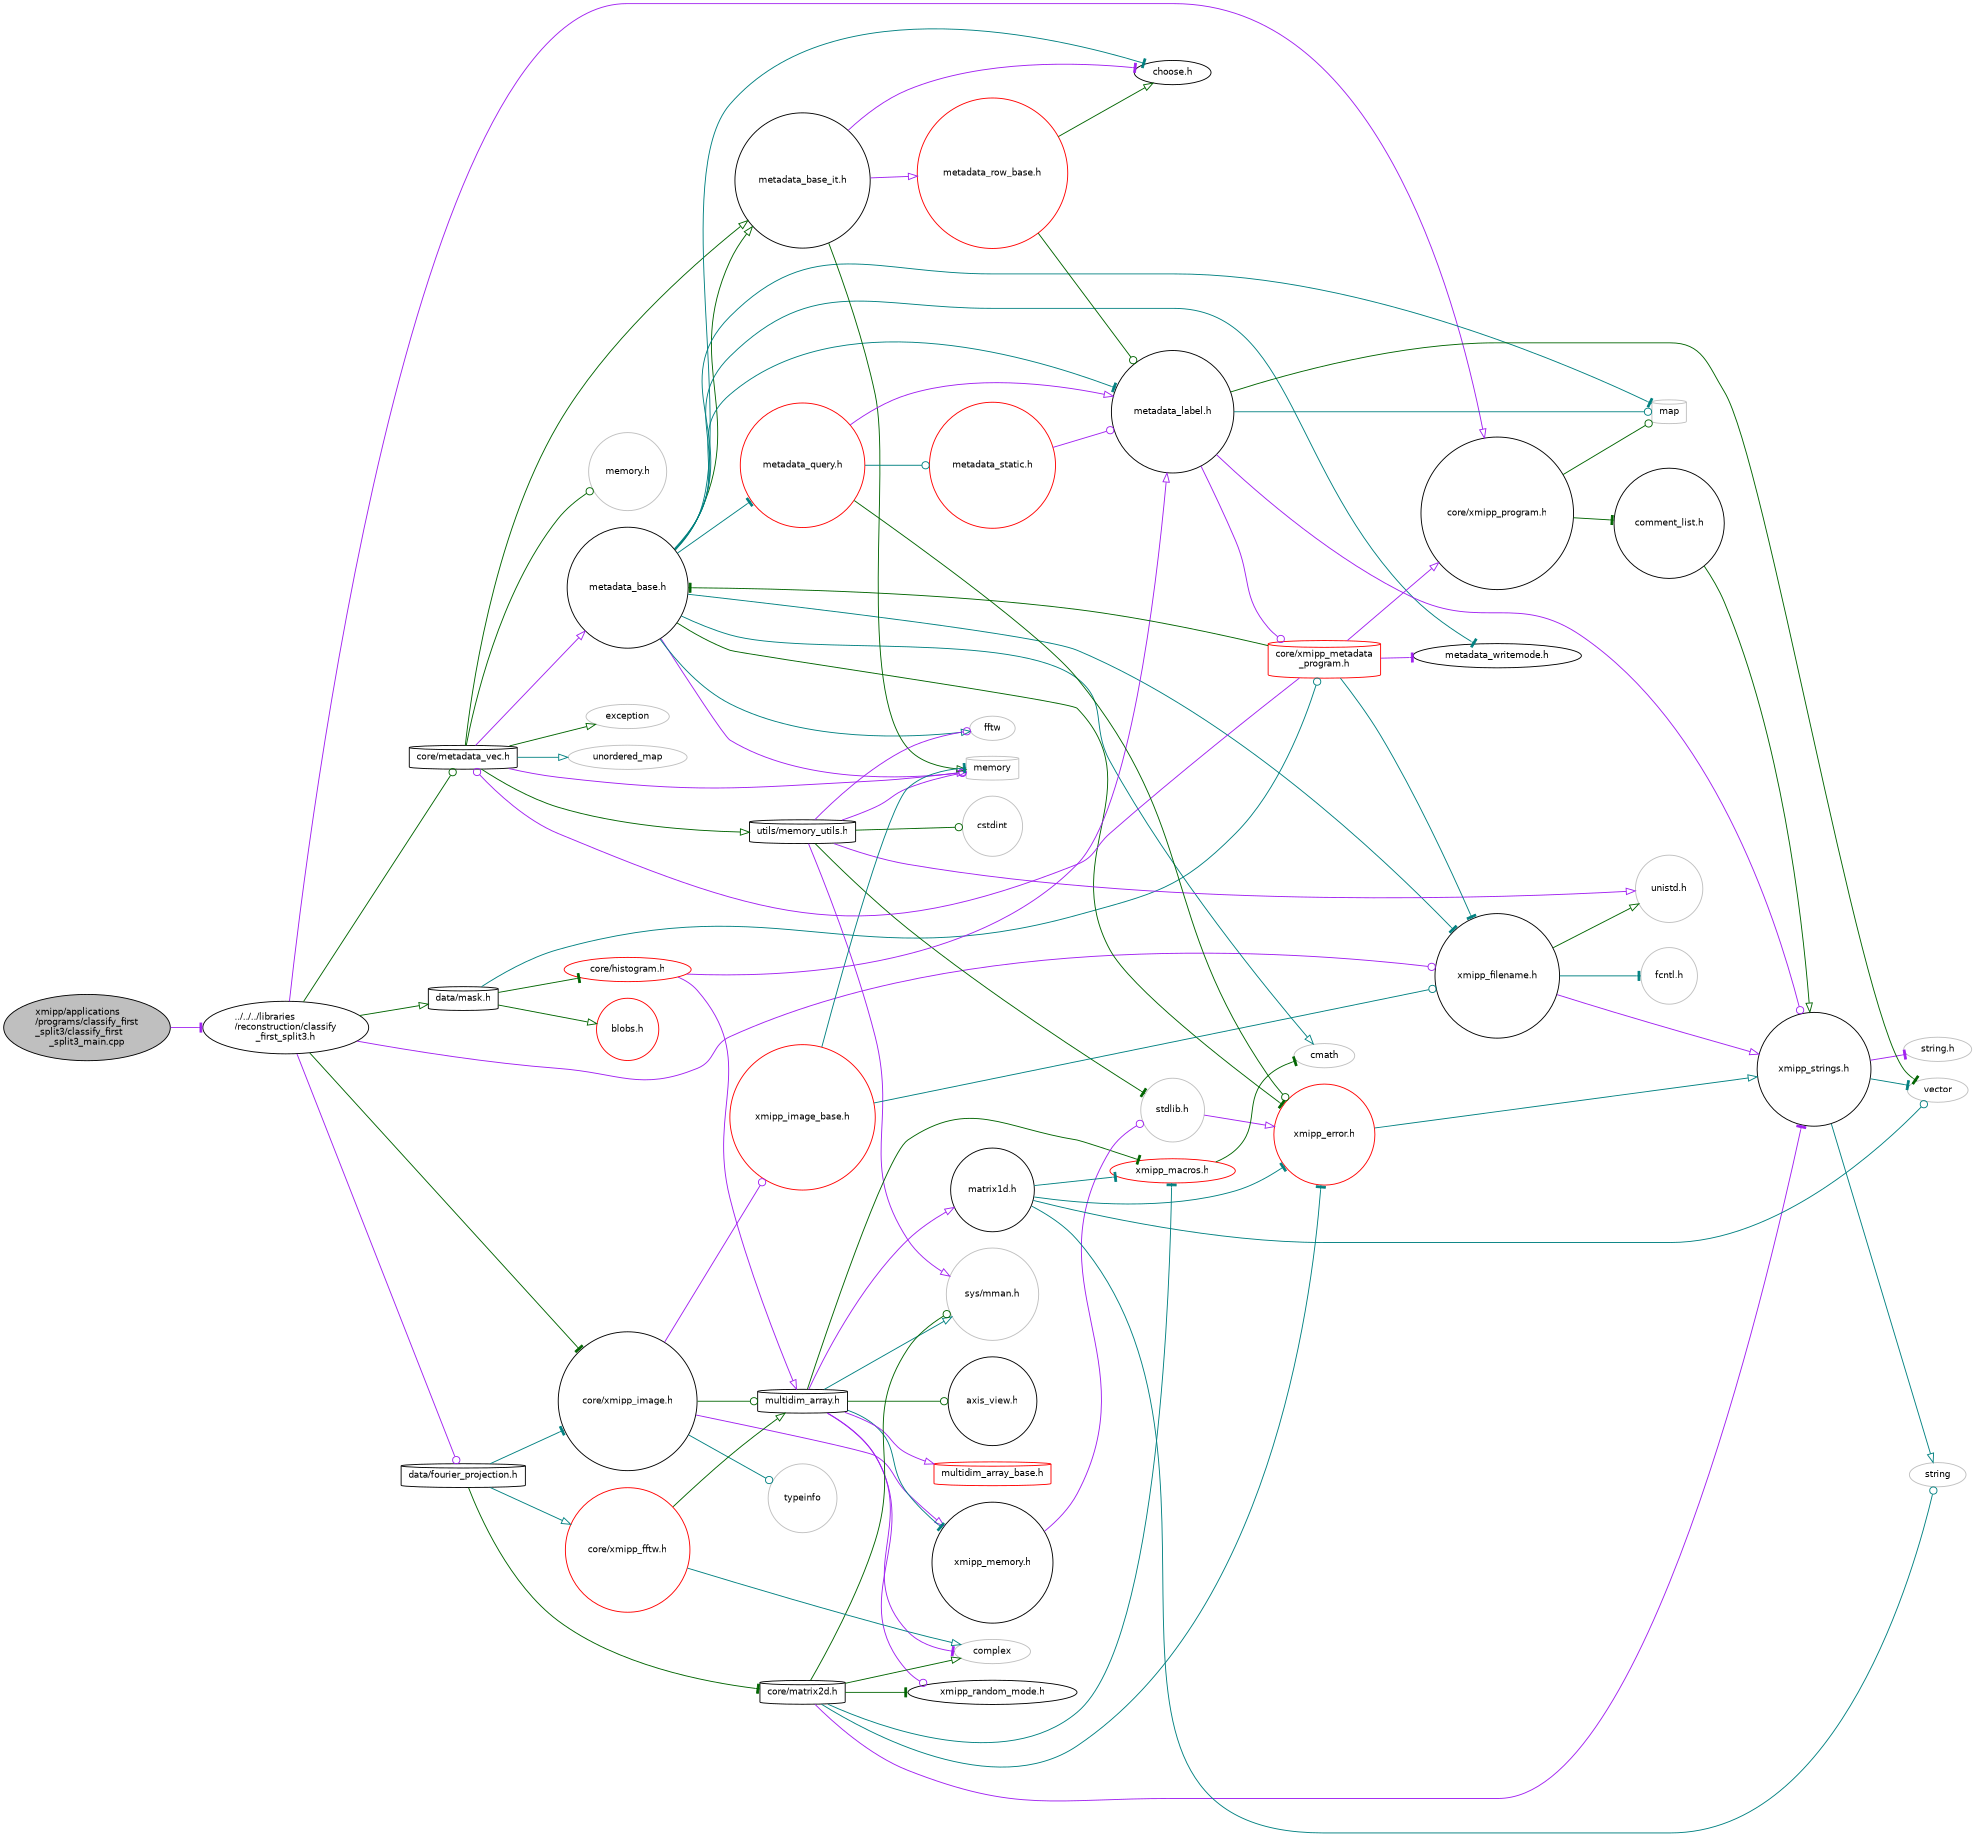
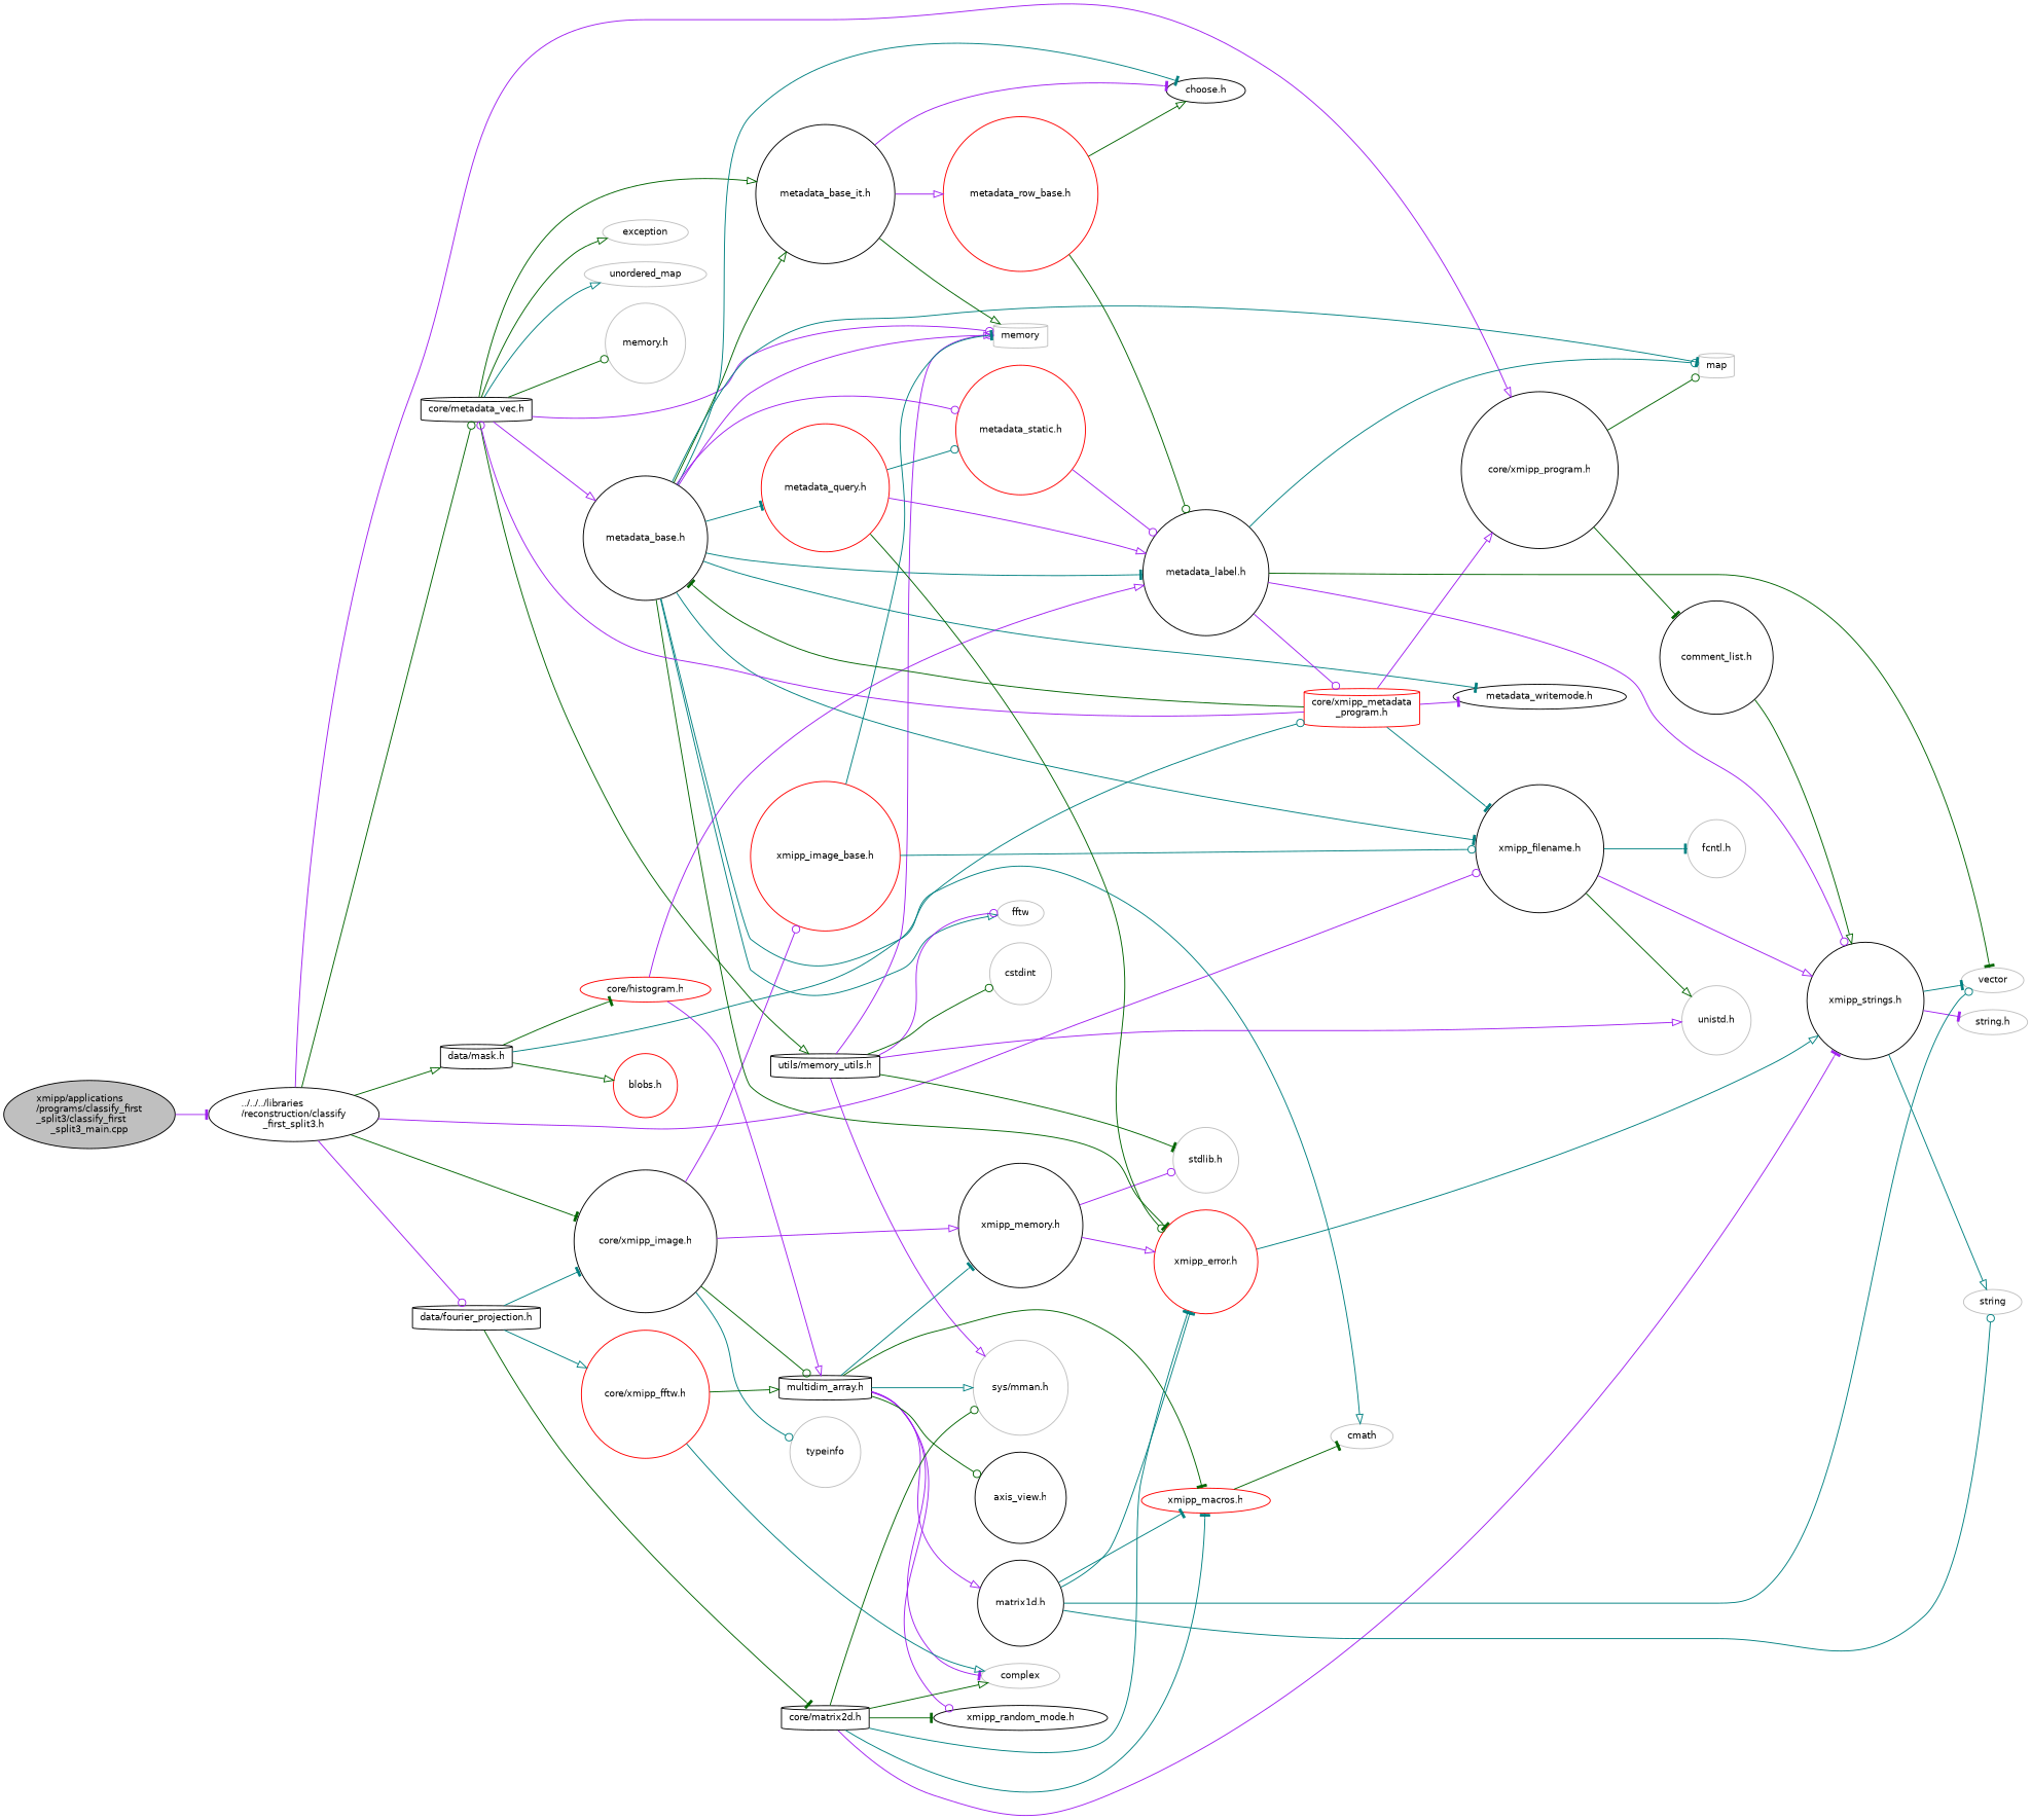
  digraph {
    rankdir=LR
    node [color=black fillcolor=white fontname=Helvetica fontsize=10 shape=circle style=filled]
    edge [arrowhead=onormal color=purple fontname=Helvetica fontsize=10 labelfontname=Helvetica labelfontsize=10 style=solid]
    n1 [fillcolor=grey75 fontcolor=black height=0.2 label="xmipp/applications\l/programs/classify_first\l_split3/classify_first\l_split3_main.cpp" shape=ellipse width=0.4]
    n2 [height=0.2 label="../../../libraries\l/reconstruction/classify\l_first_split3.h" shape=ellipse width=0.4]
    n3 [height=0.2 label="core/metadata_vec.h" shape=cylinder width=0.4]
    n4 [height=0.2 label="xmipp_filename.h" width=0.4]
    n5 [height=0.2 label="core/xmipp_image.h" width=0.4]
    n6 [height=0.2 label="core/xmipp_program.h" width=0.4]
    n7 [height=0.2 label="data/mask.h" shape=cylinder width=0.4]
    n8 [height=0.2 label="data/fourier_projection.h" shape=cylinder width=0.4]
    n9 [color=grey75 height=0.2 label=memory shape=cylinder width=0.4]
    n10 [color=grey75 height=0.2 label=exception shape=ellipse width=0.4]
    n11 [color=grey75 height=0.2 label=unordered_map shape=ellipse width=0.4]
    n12 [color=grey75 height=0.2 label="memory.h" width=0.4]
    n13 [height=0.2 label="metadata_base.h" width=0.4]
    n14 [height=0.2 label="metadata_base_it.h" width=0.4]
    n15 [height=0.2 label="utils/memory_utils.h" shape=cylinder width=0.4]
    n16 [height=0.2 label="xmipp_strings.h" width=0.4]
    n17 [color=grey75 height=0.2 label="unistd.h" width=0.4]
    n18 [color=grey75 height=0.2 label="fcntl.h" width=0.4]
    n19 [color=grey75 height=0.2 label=typeinfo width=0.4]
    n20 [height=0.2 label="multidim_array.h" shape=cylinder width=0.4]
    n21 [height=0.2 label="xmipp_memory.h" width=0.4]
    n22 [color=red height=0.2 label="xmipp_image_base.h" width=0.4]
    n23 [color=grey75 height=0.2 label=map shape=cylinder width=0.4]
    n24 [height=0.2 label="comment_list.h" width=0.4]
    n25 [color=red height=0.2 label="blobs.h" width=0.4]
    n26 [color=red height=0.2 label="core/histogram.h" shape=ellipse width=0.4]
    n27 [color=red height=0.2 label="core/xmipp_metadata\l_program.h" shape=cylinder width=0.4]
    n28 [height=0.2 label="core/matrix2d.h" shape=cylinder width=0.4]
    n29 [color=red height=0.2 label="core/xmipp_fftw.h" width=0.4]
    n30 [color=grey75 height=0.2 label=fftw shape=ellipse width=0.4]
    n31 [color=grey75 height=0.2 label=cmath shape=ellipse width=0.4]
    n32 [color=red height=0.2 label="xmipp_error.h" width=0.4]
    n33 [height=0.2 label="metadata_label.h" width=0.4]
    n34 [height=0.2 label="metadata_writemode.h" shape=ellipse width=0.4]
    n35 [height=0.2 label="choose.h" shape=ellipse width=0.4]
    n36 [color=red height=0.2 label="metadata_static.h" width=0.4]
    n37 [color=red height=0.2 label="metadata_query.h" width=0.4]
    n38 [color=red height=0.2 label="metadata_row_base.h" width=0.4]
    n39 [color=grey75 height=0.2 label="stdlib.h" width=0.4]
    n40 [color=grey75 height=0.2 label=cstdint width=0.4]
    n41 [color=grey75 height=0.2 label="sys/mman.h" width=0.4]
    n42 [color=grey75 height=0.2 label=vector shape=ellipse width=0.4]
    n43 [color=grey75 height=0.2 label=string shape=ellipse width=0.4]
    n44 [color=grey75 height=0.2 label="string.h" shape=ellipse width=0.4]
    n45 [color=red height=0.2 label="xmipp_macros.h" shape=ellipse width=0.4]
    n46 [color=grey75 height=0.2 label=complex shape=ellipse width=0.4]
    n47 [height=0.2 label="matrix1d.h" width=0.4]
    n48 [height=0.2 label="xmipp_random_mode.h" shape=ellipse width=0.4]
-   n49 [color=red height=0.2 label="multidim_array_base.h" shape=cylinder width=0.4]
    n50 [height=0.2 label="axis_view.h" width=0.4]
    n1 -> n2 [arrowhead=tee]
    n2 -> n3 [arrowhead=odot color=darkgreen]
    n2 -> n4 [arrowhead=odot]
    n2 -> n5 [arrowhead=tee color=darkgreen]
    n2 -> n6
    n2 -> n7 [color=darkgreen]
    n2 -> n8 [arrowhead=odot]
    n3 -> n9 [arrowhead=odot]
    n3 -> n10 [color=darkgreen]
    n3 -> n11 [color=teal]
    n3 -> n12 [arrowhead=odot color=darkgreen]
    n3 -> n13
    n3 -> n14 [color=darkgreen]
    n3 -> n15 [color=darkgreen]
    n4 -> n16
    n4 -> n17 [color=darkgreen]
    n4 -> n18 [arrowhead=tee color=teal]
    n5 -> n19 [arrowhead=odot color=teal]
    n5 -> n20 [arrowhead=odot color=darkgreen]
    n5 -> n21
    n5 -> n22 [arrowhead=odot]
    n6 -> n23 [arrowhead=odot color=darkgreen]
    n6 -> n24 [arrowhead=tee color=darkgreen]
    n7 -> n25 [color=darkgreen]
    n7 -> n26 [arrowhead=tee color=darkgreen]
    n7 -> n27 [arrowhead=odot color=teal]
    n8 -> n5 [arrowhead=tee color=teal]
    n8 -> n28 [arrowhead=tee color=darkgreen]
    n8 -> n29 [color=teal]
    n13 -> n4 [arrowhead=tee color=teal]
    n13 -> n9
    n13 -> n14 [color=darkgreen]
    n13 -> n23 [arrowhead=tee color=teal]
    n13 -> n30 [color=teal]
    n13 -> n31 [color=teal]
    n13 -> n32 [arrowhead=tee color=darkgreen]
    n13 -> n33 [arrowhead=tee color=teal]
    n13 -> n34 [arrowhead=tee color=teal]
    n13 -> n35 [arrowhead=tee color=teal]
+   n13 -> n36 [arrowhead=odot]
    n13 -> n37 [arrowhead=tee color=teal]
    n14 -> n9 [color=darkgreen]
    n14 -> n35 [arrowhead=tee]
    n14 -> n38
    n15 -> n9 [arrowhead=odot]
    n15 -> n17
    n15 -> n30 [arrowhead=odot]
    n15 -> n39 [arrowhead=tee color=darkgreen]
    n15 -> n40 [arrowhead=odot color=darkgreen]
    n15 -> n41
    n16 -> n42 [arrowhead=tee color=teal]
    n16 -> n43 [color=teal]
    n16 -> n44 [arrowhead=tee]
    n20 -> n21 [arrowhead=tee color=teal]
    n20 -> n41 [color=teal]
    n20 -> n45 [arrowhead=tee color=darkgreen]
    n20 -> n46 [arrowhead=tee]
    n20 -> n47
    n20 -> n48 [arrowhead=odot]
-   n20 -> n49
    n20 -> n50 [arrowhead=odot color=darkgreen]
-   n39 -> n32
+   n21 -> n32
    n21 -> n39 [arrowhead=odot]
    n22 -> n4 [arrowhead=odot color=teal]
    n22 -> n9 [arrowhead=tee color=teal]
    n24 -> n16 [color=darkgreen]
    n26 -> n20
    n26 -> n33
    n27 -> n3 [arrowhead=odot]
    n27 -> n4 [arrowhead=tee color=teal]
    n27 -> n6
    n27 -> n13 [arrowhead=tee color=darkgreen]
    n27 -> n34 [arrowhead=tee]
    n28 -> n16 [arrowhead=tee]
    n28 -> n32 [arrowhead=tee color=teal]
    n28 -> n41 [arrowhead=odot color=darkgreen]
    n28 -> n45 [arrowhead=tee color=teal]
    n28 -> n46 [color=darkgreen]
    n28 -> n48 [arrowhead=tee color=darkgreen]
    n29 -> n20 [color=darkgreen]
    n29 -> n46 [color=teal]
    n32 -> n16 [color=teal]
    n33 -> n16 [arrowhead=odot]
    n33 -> n23 [arrowhead=odot color=teal]
    n33 -> n27 [arrowhead=odot]
    n33 -> n42 [arrowhead=tee color=darkgreen]
    n36 -> n33 [arrowhead=odot]
    n37 -> n32 [arrowhead=odot color=darkgreen]
    n37 -> n33
    n37 -> n36 [arrowhead=odot color=teal]
    n38 -> n33 [arrowhead=odot color=darkgreen]
    n38 -> n35 [color=darkgreen]
    n45 -> n31 [arrowhead=tee color=darkgreen]
    n47 -> n32 [arrowhead=tee color=teal]
    n47 -> n42 [arrowhead=odot color=teal]
    n47 -> n43 [arrowhead=odot color=teal]
    n47 -> n45 [arrowhead=tee color=teal]
  }
